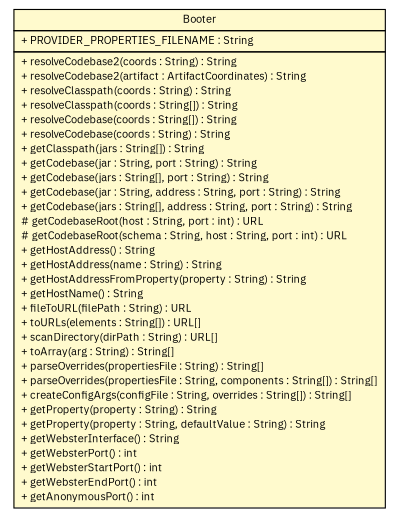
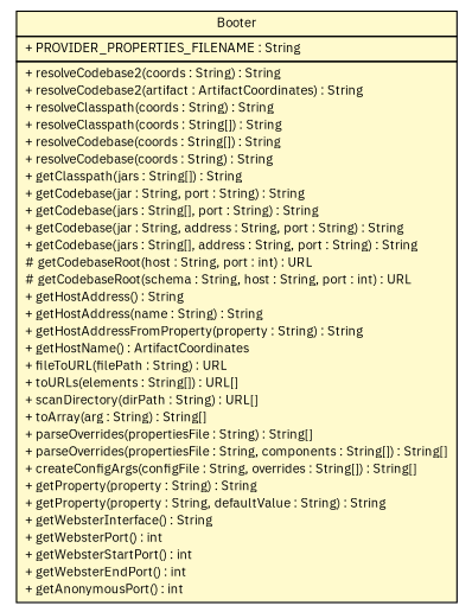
  digraph {
    nodesep=0.25
    ranksep=0.5
    fontname="IBM Plex Sans"
-   n1 [fontcolor=black fontname="IBM Plex Sans" fontsize=10.0 label=<<table title="sorcer.provider.boot.Booter" border="0" cellborder="1" cellspacing="0" cellpadding="2" port="p" bgcolor="lemonChiffon" href="./Booter.html"> 		<tr><td><table border="0" cellspacing="0" cellpadding="1"> <tr><td align="center" balign="center"> Booter </td></tr> 		</table></td></tr> 		<tr><td><table border="0" cellspacing="0" cellpadding="1"> <tr><td align="left" balign="left"> + PROVIDER_PROPERTIES_FILENAME : String </td></tr> 		</table></td></tr> 		<tr><td><table border="0" cellspacing="0" cellpadding="1"> <tr><td align="left" balign="left"> + resolveCodebase2(coords : String) : String </td></tr> <tr><td align="left" balign="left"> + resolveCodebase2(artifact : ArtifactCoordinates) : String </td></tr> <tr><td align="left" balign="left"> + resolveClasspath(coords : String) : String </td></tr> <tr><td align="left" balign="left"> + resolveClasspath(coords : String[]) : String </td></tr> <tr><td align="left" balign="left"> + resolveCodebase(coords : String[]) : String </td></tr> <tr><td align="left" balign="left"> + resolveCodebase(coords : String) : String </td></tr> <tr><td align="left" balign="left"> + getClasspath(jars : String[]) : String </td></tr> <tr><td align="left" balign="left"> + getCodebase(jar : String, port : String) : String </td></tr> <tr><td align="left" balign="left"> + getCodebase(jars : String[], port : String) : String </td></tr> <tr><td align="left" balign="left"> + getCodebase(jar : String, address : String, port : String) : String </td></tr> <tr><td align="left" balign="left"> + getCodebase(jars : String[], address : String, port : String) : String </td></tr> <tr><td align="left" balign="left"> # getCodebaseRoot(host : String, port : int) : URL </td></tr> <tr><td align="left" balign="left"> # getCodebaseRoot(schema : String, host : String, port : int) : URL </td></tr> <tr><td align="left" balign="left"> + getHostAddress() : String </td></tr> <tr><td align="left" balign="left"> + getHostAddress(name : String) : String </td></tr> <tr><td align="left" balign="left"> + getHostAddressFromProperty(property : String) : String </td></tr> <tr><td align="left" balign="left"> + getHostName() : String </td></tr> <tr><td align="left" balign="left"> + fileToURL(filePath : String) : URL </td></tr> <tr><td align="left" balign="left"> + toURLs(elements : String[]) : URL[] </td></tr> <tr><td align="left" balign="left"> + scanDirectory(dirPath : String) : URL[] </td></tr> <tr><td align="left" balign="left"> + toArray(arg : String) : String[] </td></tr> <tr><td align="left" balign="left"> + parseOverrides(propertiesFile : String) : String[] </td></tr> <tr><td align="left" balign="left"> + parseOverrides(propertiesFile : String, components : String[]) : String[] </td></tr> <tr><td align="left" balign="left"> + createConfigArgs(configFile : String, overrides : String[]) : String[] </td></tr> <tr><td align="left" balign="left"> + getProperty(property : String) : String </td></tr> <tr><td align="left" balign="left"> + getProperty(property : String, defaultValue : String) : String </td></tr> <tr><td align="left" balign="left"> + getWebsterInterface() : String </td></tr> <tr><td align="left" balign="left"> + getWebsterPort() : int </td></tr> <tr><td align="left" balign="left"> + getWebsterStartPort() : int </td></tr> <tr><td align="left" balign="left"> + getWebsterEndPort() : int </td></tr> <tr><td align="left" balign="left"> + getAnonymousPort() : int </td></tr> 		</table></td></tr> 		</table>> shape=plaintext]
+   n1 [fontcolor=black fontname="IBM Plex Sans" fontsize=10.0 label=<<table title="sorcer.provider.boot.Booter" border="0" cellborder="1" cellspacing="0" cellpadding="2" port="p" bgcolor="lemonChiffon" href="./Booter.html"> 		<tr><td><table border="0" cellspacing="0" cellpadding="1"> <tr><td align="center" balign="center"> Booter </td></tr> 		</table></td></tr> 		<tr><td><table border="0" cellspacing="0" cellpadding="1"> <tr><td align="left" balign="left"> + PROVIDER_PROPERTIES_FILENAME : String </td></tr> 		</table></td></tr> 		<tr><td><table border="0" cellspacing="0" cellpadding="1"> <tr><td align="left" balign="left"> + resolveCodebase2(coords : String) : String </td></tr> <tr><td align="left" balign="left"> + resolveCodebase2(artifact : ArtifactCoordinates) : String </td></tr> <tr><td align="left" balign="left"> + resolveClasspath(coords : String) : String </td></tr> <tr><td align="left" balign="left"> + resolveClasspath(coords : String[]) : String </td></tr> <tr><td align="left" balign="left"> + resolveCodebase(coords : String[]) : String </td></tr> <tr><td align="left" balign="left"> + resolveCodebase(coords : String) : String </td></tr> <tr><td align="left" balign="left"> + getClasspath(jars : String[]) : String </td></tr> <tr><td align="left" balign="left"> + getCodebase(jar : String, port : String) : String </td></tr> <tr><td align="left" balign="left"> + getCodebase(jars : String[], port : String) : String </td></tr> <tr><td align="left" balign="left"> + getCodebase(jar : String, address : String, port : String) : String </td></tr> <tr><td align="left" balign="left"> + getCodebase(jars : String[], address : String, port : String) : String </td></tr> <tr><td align="left" balign="left"> # getCodebaseRoot(host : String, port : int) : URL </td></tr> <tr><td align="left" balign="left"> # getCodebaseRoot(schema : String, host : String, port : int) : URL </td></tr> <tr><td align="left" balign="left"> + getHostAddress() : String </td></tr> <tr><td align="left" balign="left"> + getHostAddress(name : String) : String </td></tr> <tr><td align="left" balign="left"> + getHostAddressFromProperty(property : String) : String </td></tr> <tr><td align="left" balign="left"> + getHostName() : ArtifactCoordinates </td></tr> <tr><td align="left" balign="left"> + fileToURL(filePath : String) : URL </td></tr> <tr><td align="left" balign="left"> + toURLs(elements : String[]) : URL[] </td></tr> <tr><td align="left" balign="left"> + scanDirectory(dirPath : String) : URL[] </td></tr> <tr><td align="left" balign="left"> + toArray(arg : String) : String[] </td></tr> <tr><td align="left" balign="left"> + parseOverrides(propertiesFile : String) : String[] </td></tr> <tr><td align="left" balign="left"> + parseOverrides(propertiesFile : String, components : String[]) : String[] </td></tr> <tr><td align="left" balign="left"> + createConfigArgs(configFile : String, overrides : String[]) : String[] </td></tr> <tr><td align="left" balign="left"> + getProperty(property : String) : String </td></tr> <tr><td align="left" balign="left"> + getProperty(property : String, defaultValue : String) : String </td></tr> <tr><td align="left" balign="left"> + getWebsterInterface() : String </td></tr> <tr><td align="left" balign="left"> + getWebsterPort() : int </td></tr> <tr><td align="left" balign="left"> + getWebsterStartPort() : int </td></tr> <tr><td align="left" balign="left"> + getWebsterEndPort() : int </td></tr> <tr><td align="left" balign="left"> + getAnonymousPort() : int </td></tr> 		</table></td></tr> 		</table>> shape=plaintext]
  }
